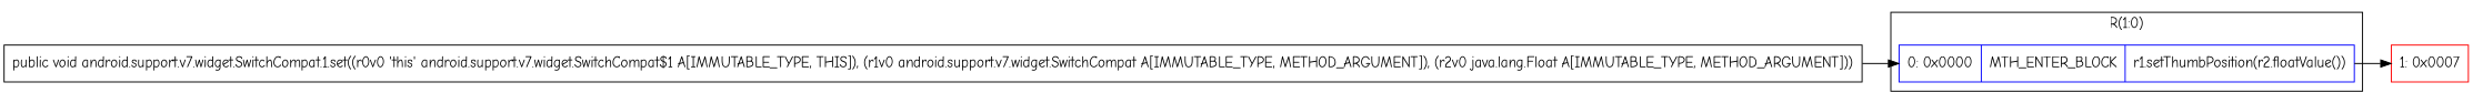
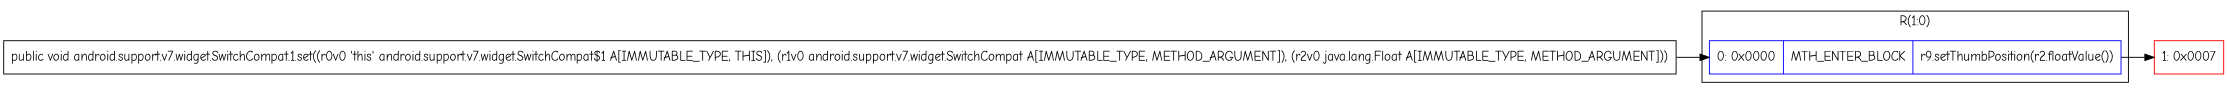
  digraph {
    rankdir=LR
    fontname="Comic Neue"
    node [shape=record fontname="Comic Neue"]
    edge [fontname="Comic Neue"]
-   n1 [color=blue label="{0\:\ 0x0000|MTH_ENTER_BLOCK\l|r1.setThumbPosition(r2.floatValue())\l}"]
+   n1 [color=blue label="{0\:\ 0x0000|MTH_ENTER_BLOCK\l|r9.setThumbPosition(r2.floatValue())\l}"]
    n2 [color=red label="{1\:\ 0x0007}"]
    n3 [label="{public void android.support.v7.widget.SwitchCompat.1.set((r0v0 'this' android.support.v7.widget.SwitchCompat$1 A[IMMUTABLE_TYPE, THIS]), (r1v0 android.support.v7.widget.SwitchCompat A[IMMUTABLE_TYPE, METHOD_ARGUMENT]), (r2v0 java.lang.Float A[IMMUTABLE_TYPE, METHOD_ARGUMENT])) }"]
    subgraph cluster_1 {
      label="R(1:0)"
      n1
    }
    n1 -> n2
    n3 -> n1
  }
